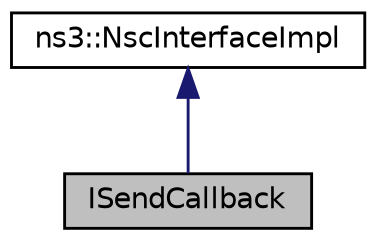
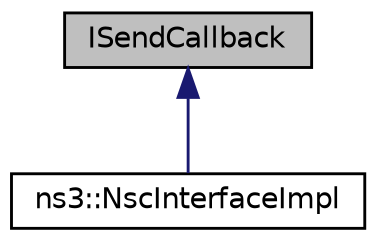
  digraph {
    node [color=black fontname=Helvetica fontsize=10 shape=record style=filled]
    n1 [fillcolor=grey75 fontcolor=black height=0.2 label=ISendCallback width=0.4]
    n2 [fillcolor=white height=0.2 label="ns3::NscInterfaceImpl" width=0.4]
-   n2 -> n1 [color=midnightblue dir=back fontname=Helvetica fontsize=10 labelfontname=Helvetica labelfontsize=10 style=solid]
+   n1 -> n2 [color=midnightblue dir=back fontname=Helvetica fontsize=10 labelfontname=Helvetica labelfontsize=10 style=solid]
  }
